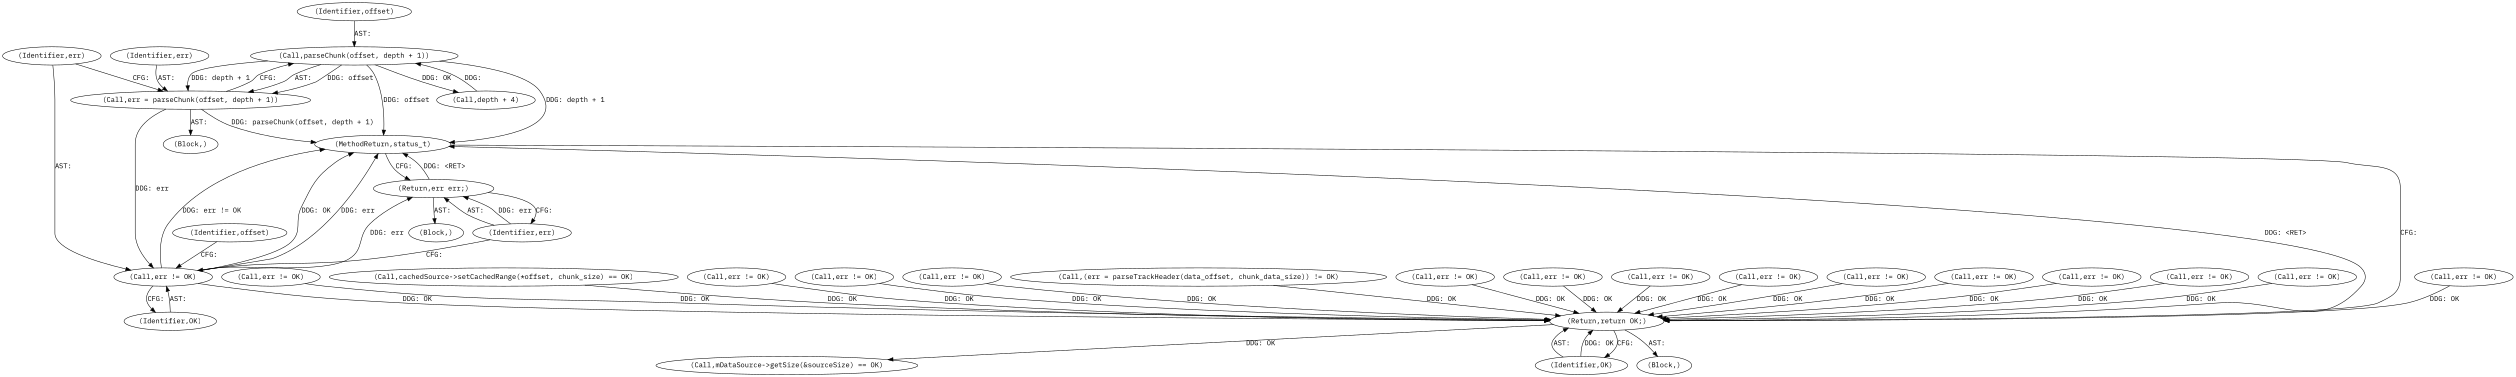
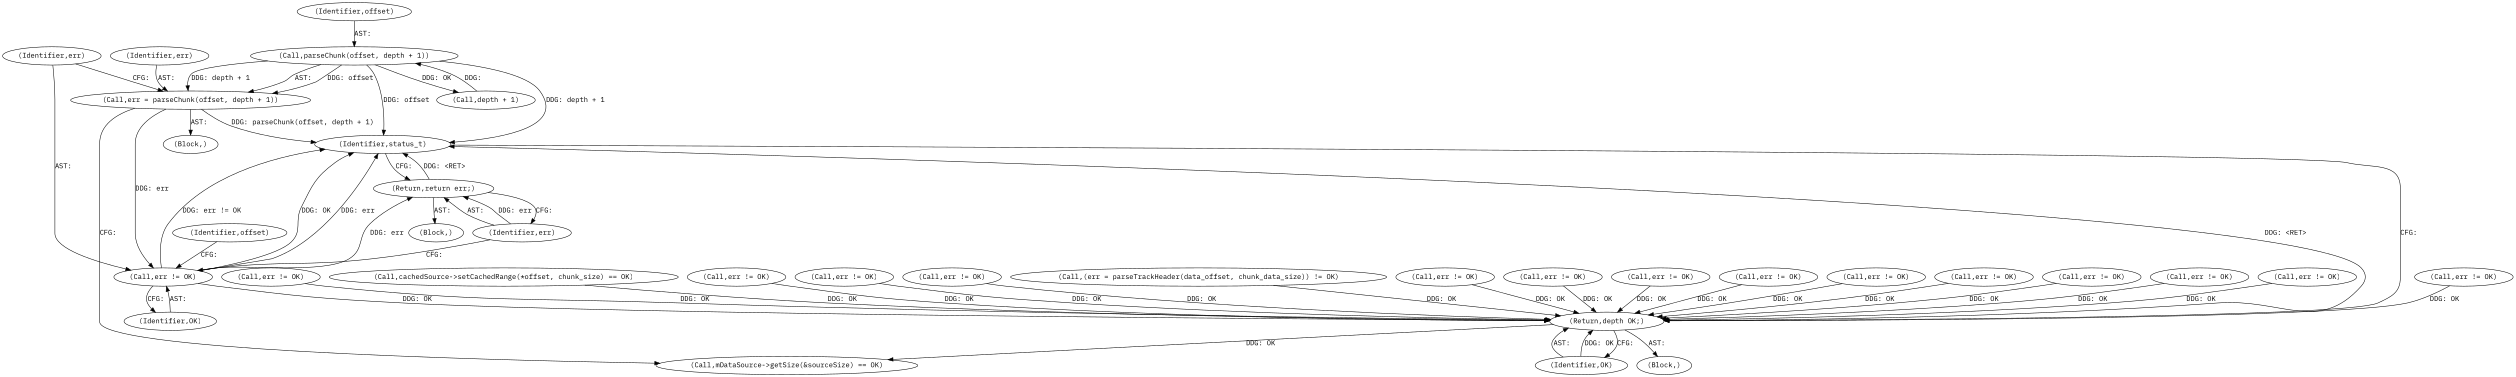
  digraph {
    fontname="IBM Plex Mono"
    node [fontname="IBM Plex Mono"]
    edge [fontname="IBM Plex Mono"]
    n1 [label="(Call,parseChunk(offset, depth + 1))"]
    n2 [label="(Call,err = parseChunk(offset, depth + 1))"]
-   n3 [label="(MethodReturn,status_t)"]
-   n4 [label="(Call,depth + 4)"]
+   n3 [label="(Identifier,status_t)"]
+   n4 [label="(Call,depth + 1)"]
    n5 [label="(Call,err != OK)"]
    n6 [label="(Block,)"]
-   n7 [label="(Return,err err;)"]
-   n8 [label="(Return,return OK;)"]
+   n7 [label="(Return,return err;)"]
+   n8 [label="(Return,depth OK;)"]
    n9 [label="(Identifier,OK)"]
    n10 [label="(Block,)"]
    n11 [label="(Identifier,err)"]
    n12 [label="(Identifier,OK)"]
    n13 [label="(Block,)"]
    n14 [label="(Call,mDataSource->getSize(&sourceSize) == OK)"]
    n15 [label="(Call,err != OK)"]
    n16 [label="(Call,err != OK)"]
    n17 [label="(Call,cachedSource->setCachedRange(*offset, chunk_size) == OK)"]
    n18 [label="(Identifier,offset)"]
    n19 [label="(Call,err != OK)"]
    n20 [label="(Call,err != OK)"]
    n21 [label="(Call,err != OK)"]
    n22 [label="(Call,(err = parseTrackHeader(data_offset, chunk_data_size)) != OK)"]
    n23 [label="(Identifier,offset)"]
    n24 [label="(Call,err != OK)"]
    n25 [label="(Call,err != OK)"]
    n26 [label="(Call,err != OK)"]
    n27 [label="(Identifier,err)"]
    n28 [label="(Call,err != OK)"]
    n29 [label="(Call,err != OK)"]
    n30 [label="(Call,err != OK)"]
    n31 [label="(Call,err != OK)"]
    n32 [label="(Call,err != OK)"]
    n33 [label="(Identifier,err)"]
    n34 [label="(Call,err != OK)"]
    n1 -> n2 [label="AST: "]
    n1 -> n2 [label="DDG: offset"]
    n1 -> n2 [label="DDG: depth + 1"]
    n1 -> n3 [label="DDG: offset"]
    n1 -> n3 [label="DDG: depth + 1"]
    n1 -> n4 [label="DDG: OK"]
-   n2 -> n1 [label="CFG: "]
+   n2 -> n14 [label="CFG: "]
    n2 -> n3 [label="DDG: parseChunk(offset, depth + 1)"]
    n2 -> n5 [label="DDG: err"]
    n2 -> n6 [label="AST: "]
    n3 -> n7 [label="CFG: "]
    n3 -> n8 [label="CFG: "]
    n4 -> n1 [label="DDG: "]
    n5 -> n3 [label="DDG: OK"]
    n5 -> n3 [label="DDG: err"]
    n5 -> n3 [label="DDG: err != OK"]
    n5 -> n7 [label="DDG: err"]
    n5 -> n8 [label="DDG: OK"]
    n5 -> n9 [label="CFG: "]
    n7 -> n3 [label="DDG: <RET>"]
    n7 -> n10 [label="AST: "]
    n7 -> n11 [label="CFG: "]
    n8 -> n3 [label="DDG: <RET>"]
    n8 -> n12 [label="CFG: "]
    n8 -> n13 [label="AST: "]
    n8 -> n14 [label="DDG: OK"]
    n9 -> n5 [label="AST: "]
    n11 -> n5 [label="CFG: "]
    n11 -> n7 [label="AST: "]
    n11 -> n7 [label="DDG: err"]
    n12 -> n8 [label="AST: "]
    n12 -> n8 [label="DDG: OK"]
    n15 -> n8 [label="DDG: OK"]
    n16 -> n8 [label="DDG: OK"]
    n17 -> n8 [label="DDG: OK"]
    n18 -> n1 [label="AST: "]
    n19 -> n8 [label="DDG: OK"]
    n20 -> n8 [label="DDG: OK"]
    n21 -> n8 [label="DDG: OK"]
    n22 -> n8 [label="DDG: OK"]
    n23 -> n5 [label="CFG: "]
    n24 -> n8 [label="DDG: OK"]
    n25 -> n8 [label="DDG: OK"]
    n26 -> n8 [label="DDG: OK"]
    n27 -> n2 [label="CFG: "]
    n27 -> n5 [label="AST: "]
    n28 -> n8 [label="DDG: OK"]
    n29 -> n8 [label="DDG: OK"]
    n30 -> n8 [label="DDG: OK"]
    n31 -> n8 [label="DDG: OK"]
    n32 -> n8 [label="DDG: OK"]
    n33 -> n2 [label="AST: "]
    n34 -> n8 [label="DDG: OK"]
  }
